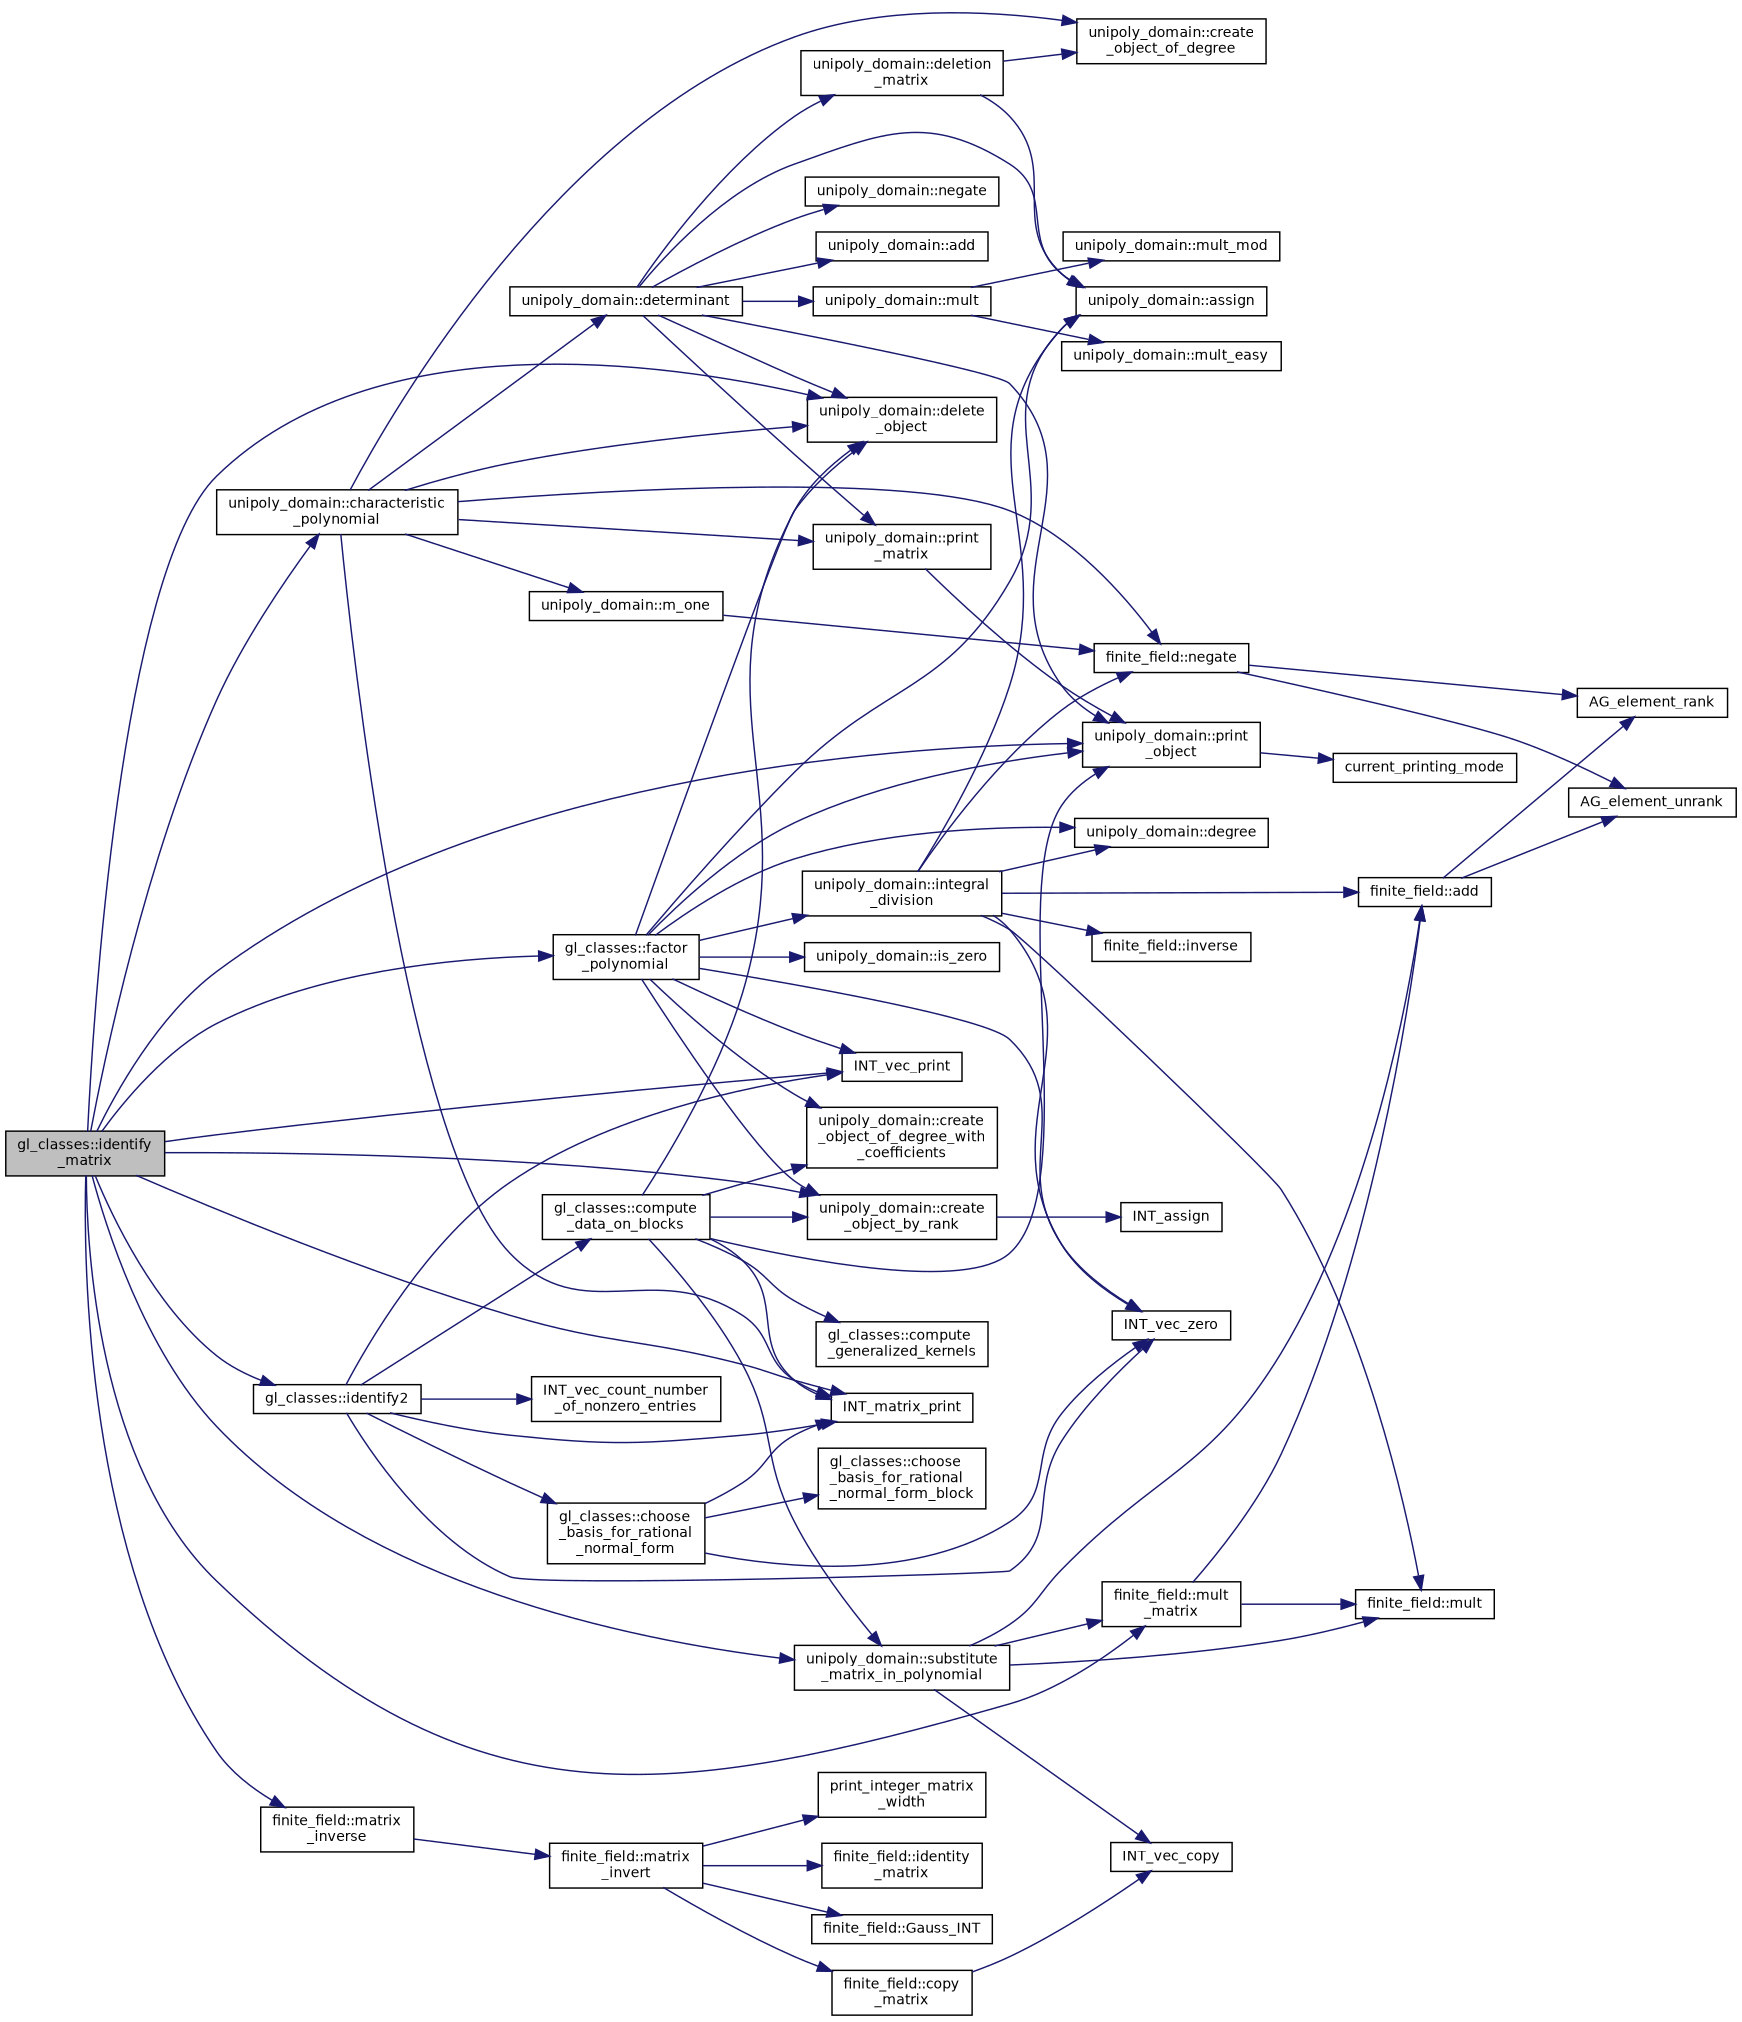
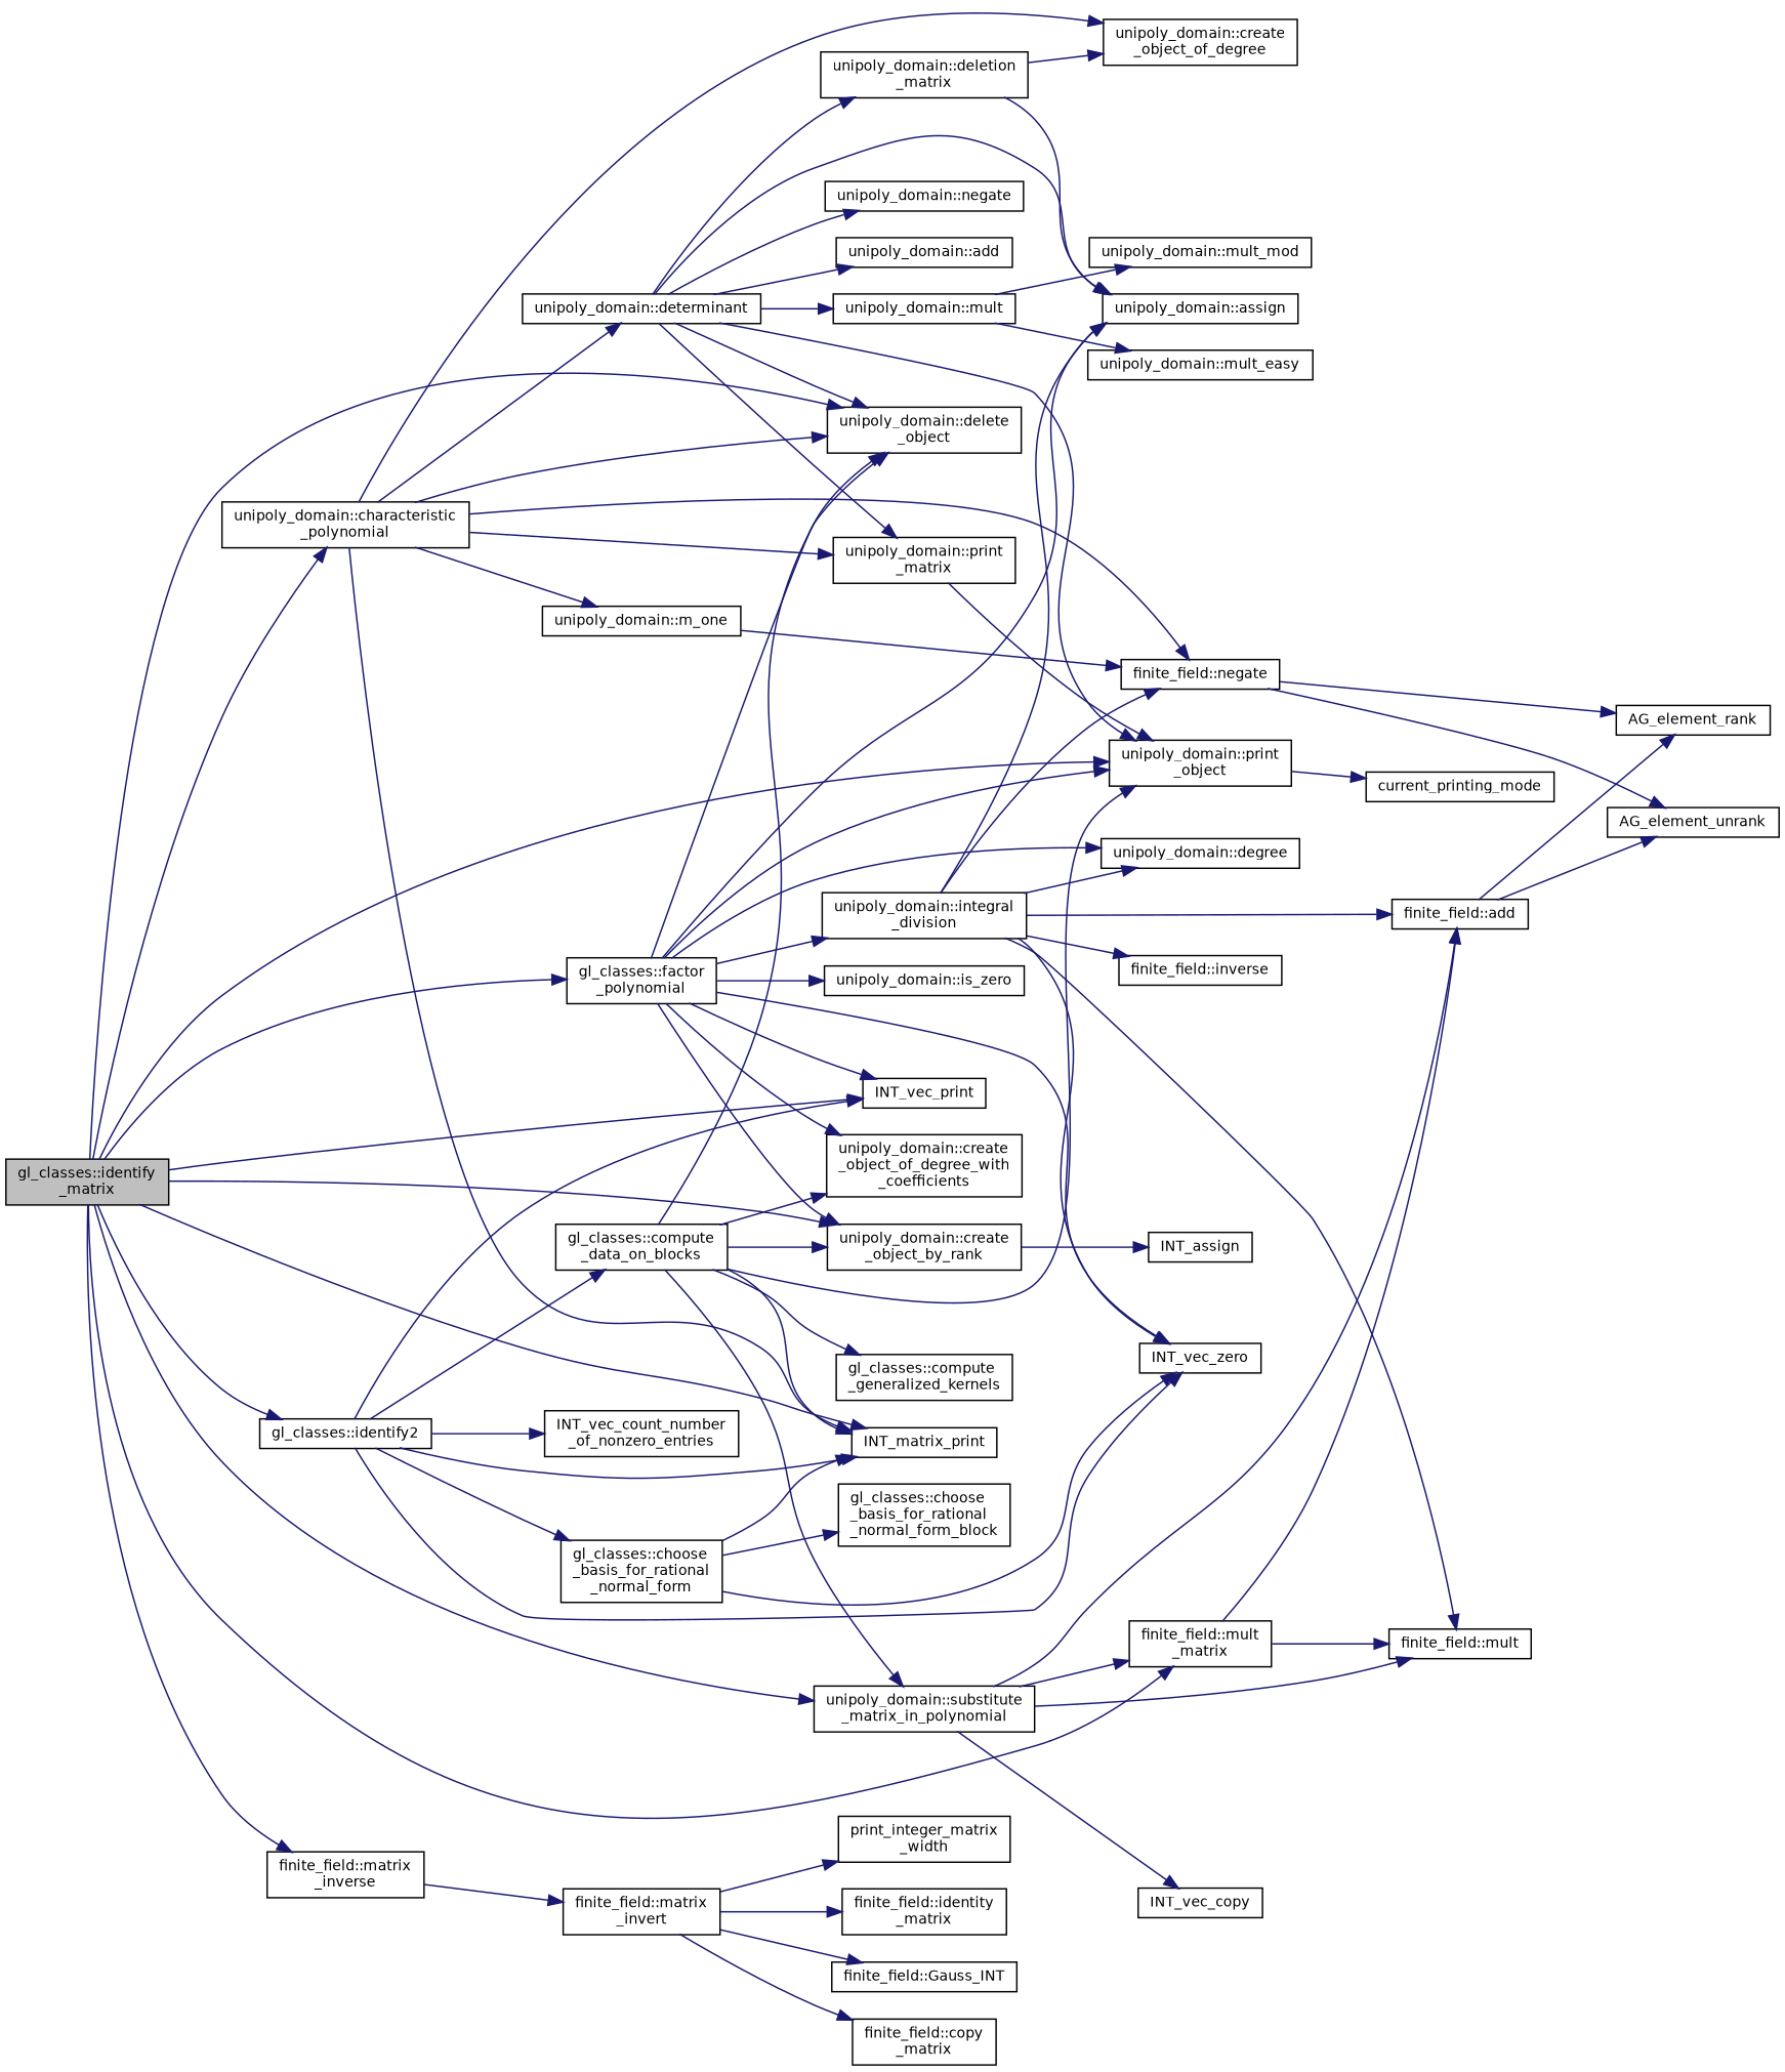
  digraph {
    rankdir=LR
    node [color=black fillcolor=white fontname=Helvetica fontsize=10 shape=record style=filled]
    edge [color=midnightblue fontname=Helvetica fontsize=10 labelfontname=Helvetica labelfontsize=10 style=solid]
    n1 [fillcolor=grey75 fontcolor=black height=0.2 label="gl_classes::identify\l_matrix" width=0.4]
    n2 [height=0.2 label=INT_matrix_print width=0.4]
    n3 [height=0.2 label="unipoly_domain::create\l_object_by_rank" width=0.4]
    n4 [height=0.2 label="unipoly_domain::characteristic\l_polynomial" width=0.4]
    n5 [height=0.2 label="unipoly_domain::print\l_object" width=0.4]
    n6 [height=0.2 label="unipoly_domain::delete\l_object" width=0.4]
    n7 [height=0.2 label="unipoly_domain::substitute\l_matrix_in_polynomial" width=0.4]
    n8 [height=0.2 label="finite_field::mult\l_matrix" width=0.4]
    n9 [height=0.2 label="gl_classes::factor\l_polynomial" width=0.4]
    n10 [height=0.2 label=INT_vec_print width=0.4]
    n11 [height=0.2 label="gl_classes::identify2" width=0.4]
    n12 [height=0.2 label="finite_field::matrix\l_inverse" width=0.4]
    n13 [height=0.2 label=INT_assign width=0.4]
    n14 [height=0.2 label="unipoly_domain::m_one" width=0.4]
    n15 [height=0.2 label="finite_field::negate" width=0.4]
    n16 [height=0.2 label="unipoly_domain::create\l_object_of_degree" width=0.4]
    n17 [height=0.2 label="unipoly_domain::print\l_matrix" width=0.4]
    n18 [height=0.2 label="unipoly_domain::determinant" width=0.4]
    n19 [height=0.2 label=current_printing_mode width=0.4]
    n20 [height=0.2 label="finite_field::mult" width=0.4]
    n21 [height=0.2 label="finite_field::add" width=0.4]
    n22 [height=0.2 label=INT_vec_copy width=0.4]
    n23 [height=0.2 label="unipoly_domain::assign" width=0.4]
    n24 [height=0.2 label=INT_vec_zero width=0.4]
    n25 [height=0.2 label="unipoly_domain::degree" width=0.4]
    n26 [height=0.2 label="unipoly_domain::create\l_object_of_degree_with\l_coefficients" width=0.4]
    n27 [height=0.2 label="unipoly_domain::integral\l_division" width=0.4]
    n28 [height=0.2 label="unipoly_domain::is_zero" width=0.4]
    n29 [height=0.2 label="INT_vec_count_number\l_of_nonzero_entries" width=0.4]
    n30 [height=0.2 label="gl_classes::compute\l_data_on_blocks" width=0.4]
    n31 [height=0.2 label="gl_classes::choose\l_basis_for_rational\l_normal_form" width=0.4]
    n32 [height=0.2 label="finite_field::matrix\l_invert" width=0.4]
    n33 [height=0.2 label=AG_element_unrank width=0.4]
    n34 [height=0.2 label=AG_element_rank width=0.4]
    n35 [height=0.2 label="unipoly_domain::deletion\l_matrix" width=0.4]
    n36 [height=0.2 label="unipoly_domain::mult" width=0.4]
    n37 [height=0.2 label="unipoly_domain::negate" width=0.4]
    n38 [height=0.2 label="unipoly_domain::add" width=0.4]
    n39 [height=0.2 label="unipoly_domain::mult_mod" width=0.4]
    n40 [height=0.2 label="unipoly_domain::mult_easy" width=0.4]
    n41 [height=0.2 label="finite_field::inverse" width=0.4]
    n42 [height=0.2 label="gl_classes::compute\l_generalized_kernels" width=0.4]
    n43 [height=0.2 label="gl_classes::choose\l_basis_for_rational\l_normal_form_block" width=0.4]
    n44 [height=0.2 label="print_integer_matrix\l_width" width=0.4]
    n45 [height=0.2 label="finite_field::copy\l_matrix" width=0.4]
    n46 [height=0.2 label="finite_field::identity\l_matrix" width=0.4]
    n47 [height=0.2 label="finite_field::Gauss_INT" width=0.4]
    n1 -> n2
    n1 -> n3
    n1 -> n4
    n1 -> n5
    n1 -> n6
    n1 -> n7
    n1 -> n8
    n1 -> n9
    n1 -> n10
    n1 -> n11
    n1 -> n12
    n3 -> n13
    n4 -> n2
    n4 -> n6
    n4 -> n14
    n4 -> n15
    n4 -> n16
    n4 -> n17
    n4 -> n18
    n5 -> n19
    n7 -> n8
    n7 -> n20
    n7 -> n21
    n7 -> n22
    n8 -> n20
    n8 -> n21
    n9 -> n3
    n9 -> n5
    n9 -> n6
    n9 -> n10
    n9 -> n23
    n9 -> n24
    n9 -> n25
    n9 -> n26
    n9 -> n27
    n9 -> n28
    n11 -> n2
    n11 -> n10
    n11 -> n24
    n11 -> n29
    n11 -> n30
    n11 -> n31
    n12 -> n32
    n14 -> n15
    n15 -> n33
    n15 -> n34
    n17 -> n5
    n18 -> n5
    n18 -> n6
    n18 -> n17
    n18 -> n23
    n18 -> n35
    n18 -> n36
    n18 -> n37
    n18 -> n38
    n21 -> n33
    n21 -> n34
    n27 -> n15
    n27 -> n20
    n27 -> n21
    n27 -> n23
    n27 -> n24
    n27 -> n25
    n27 -> n41
    n30 -> n2
    n30 -> n3
    n30 -> n5
    n30 -> n6
    n30 -> n7
    n30 -> n26
    n30 -> n42
    n31 -> n2
    n31 -> n24
    n31 -> n43
    n32 -> n44
    n32 -> n45
    n32 -> n46
    n32 -> n47
    n35 -> n16
    n35 -> n23
    n36 -> n39
    n36 -> n40
-   n45 -> n22
  }
